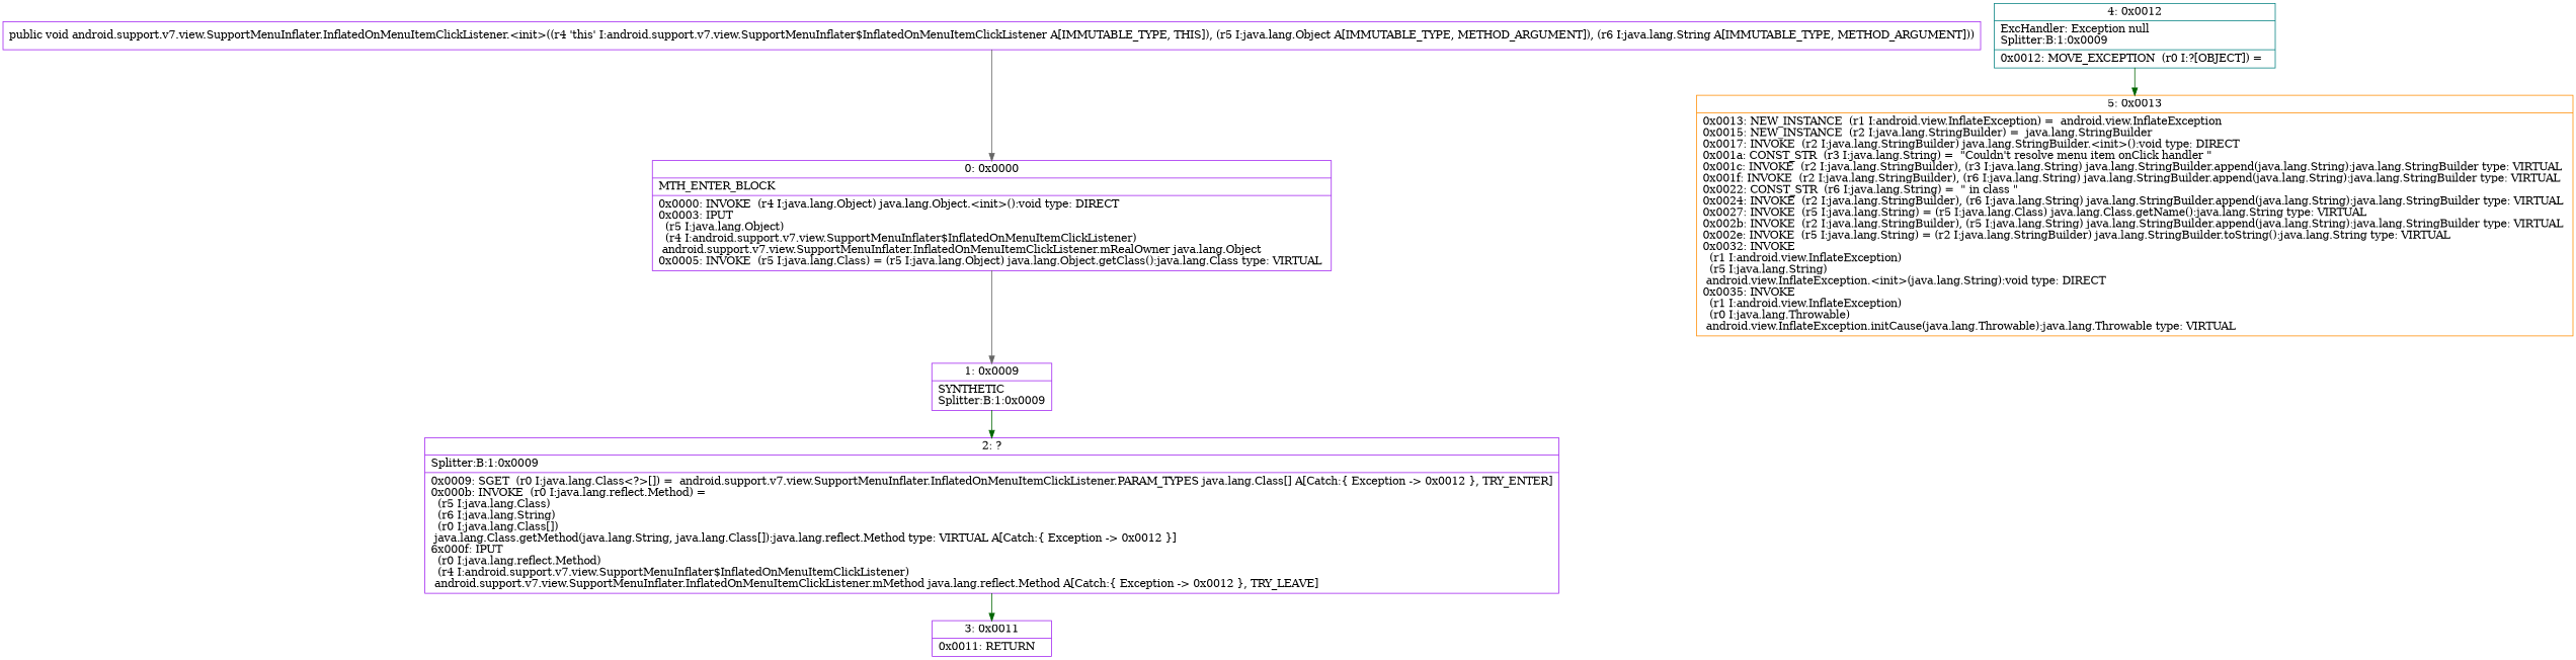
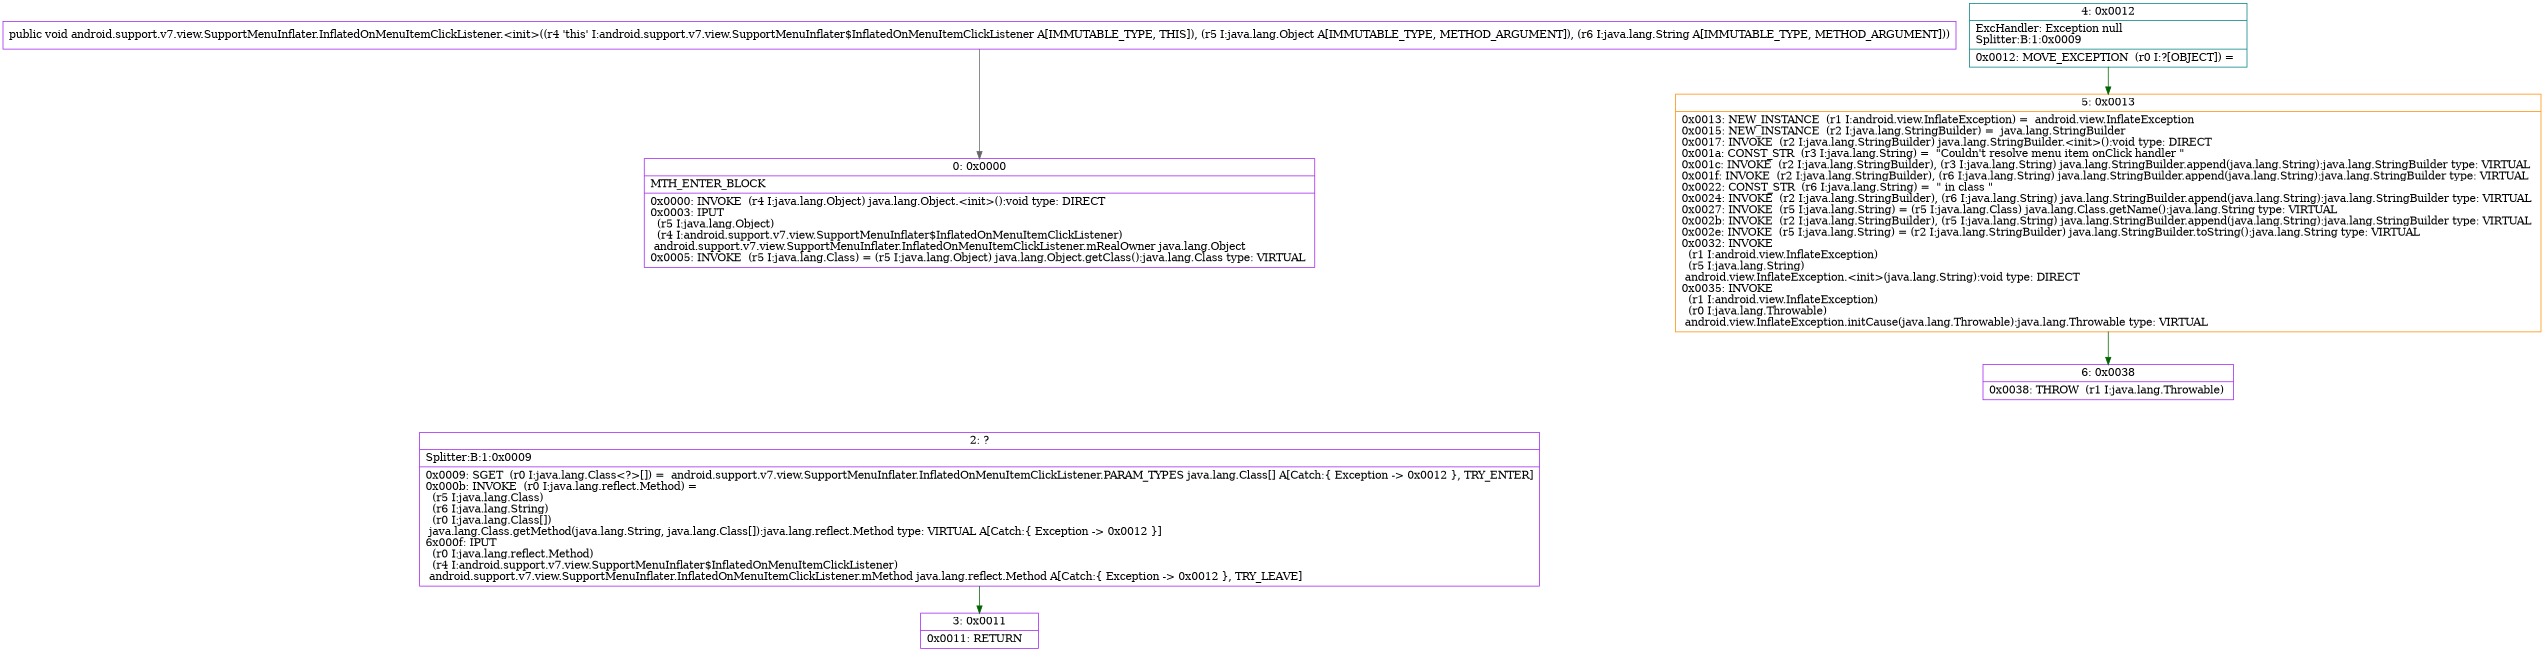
  digraph {
    node [color=purple shape=record]
    edge [color=darkgreen]
    n1 [label="{0\:\ 0x0000|MTH_ENTER_BLOCK\l|0x0000: INVOKE  (r4 I:java.lang.Object) java.lang.Object.\<init\>():void type: DIRECT \l0x0003: IPUT  \l  (r5 I:java.lang.Object)\l  (r4 I:android.support.v7.view.SupportMenuInflater$InflatedOnMenuItemClickListener)\l android.support.v7.view.SupportMenuInflater.InflatedOnMenuItemClickListener.mRealOwner java.lang.Object \l0x0005: INVOKE  (r5 I:java.lang.Class) = (r5 I:java.lang.Object) java.lang.Object.getClass():java.lang.Class type: VIRTUAL \l}"]
-   n2 [label="{1\:\ 0x0009|SYNTHETIC\lSplitter:B:1:0x0009\l}"]
    n3 [label="{2\:\ ?|Splitter:B:1:0x0009\l|0x0009: SGET  (r0 I:java.lang.Class\<?\>[]) =  android.support.v7.view.SupportMenuInflater.InflatedOnMenuItemClickListener.PARAM_TYPES java.lang.Class[] A[Catch:\{ Exception \-\> 0x0012 \}, TRY_ENTER]\l0x000b: INVOKE  (r0 I:java.lang.reflect.Method) = \l  (r5 I:java.lang.Class)\l  (r6 I:java.lang.String)\l  (r0 I:java.lang.Class[])\l java.lang.Class.getMethod(java.lang.String, java.lang.Class[]):java.lang.reflect.Method type: VIRTUAL A[Catch:\{ Exception \-\> 0x0012 \}]\l6x000f: IPUT  \l  (r0 I:java.lang.reflect.Method)\l  (r4 I:android.support.v7.view.SupportMenuInflater$InflatedOnMenuItemClickListener)\l android.support.v7.view.SupportMenuInflater.InflatedOnMenuItemClickListener.mMethod java.lang.reflect.Method A[Catch:\{ Exception \-\> 0x0012 \}, TRY_LEAVE]\l}"]
    n4 [label="{3\:\ 0x0011|0x0011: RETURN   \l}"]
    n5 [color=teal label="{4\:\ 0x0012|ExcHandler: Exception null\lSplitter:B:1:0x0009\l|0x0012: MOVE_EXCEPTION  (r0 I:?[OBJECT]) =  \l}"]
    n6 [color=darkorange label="{5\:\ 0x0013|0x0013: NEW_INSTANCE  (r1 I:android.view.InflateException) =  android.view.InflateException \l0x0015: NEW_INSTANCE  (r2 I:java.lang.StringBuilder) =  java.lang.StringBuilder \l0x0017: INVOKE  (r2 I:java.lang.StringBuilder) java.lang.StringBuilder.\<init\>():void type: DIRECT \l0x001a: CONST_STR  (r3 I:java.lang.String) =  \"Couldn't resolve menu item onClick handler \" \l0x001c: INVOKE  (r2 I:java.lang.StringBuilder), (r3 I:java.lang.String) java.lang.StringBuilder.append(java.lang.String):java.lang.StringBuilder type: VIRTUAL \l0x001f: INVOKE  (r2 I:java.lang.StringBuilder), (r6 I:java.lang.String) java.lang.StringBuilder.append(java.lang.String):java.lang.StringBuilder type: VIRTUAL \l0x0022: CONST_STR  (r6 I:java.lang.String) =  \" in class \" \l0x0024: INVOKE  (r2 I:java.lang.StringBuilder), (r6 I:java.lang.String) java.lang.StringBuilder.append(java.lang.String):java.lang.StringBuilder type: VIRTUAL \l0x0027: INVOKE  (r5 I:java.lang.String) = (r5 I:java.lang.Class) java.lang.Class.getName():java.lang.String type: VIRTUAL \l0x002b: INVOKE  (r2 I:java.lang.StringBuilder), (r5 I:java.lang.String) java.lang.StringBuilder.append(java.lang.String):java.lang.StringBuilder type: VIRTUAL \l0x002e: INVOKE  (r5 I:java.lang.String) = (r2 I:java.lang.StringBuilder) java.lang.StringBuilder.toString():java.lang.String type: VIRTUAL \l0x0032: INVOKE  \l  (r1 I:android.view.InflateException)\l  (r5 I:java.lang.String)\l android.view.InflateException.\<init\>(java.lang.String):void type: DIRECT \l0x0035: INVOKE  \l  (r1 I:android.view.InflateException)\l  (r0 I:java.lang.Throwable)\l android.view.InflateException.initCause(java.lang.Throwable):java.lang.Throwable type: VIRTUAL \l}"]
+   n7 [label="{6\:\ 0x0038|0x0038: THROW  (r1 I:java.lang.Throwable) \l}"]
    n8 [label="{public void android.support.v7.view.SupportMenuInflater.InflatedOnMenuItemClickListener.\<init\>((r4 'this' I:android.support.v7.view.SupportMenuInflater$InflatedOnMenuItemClickListener A[IMMUTABLE_TYPE, THIS]), (r5 I:java.lang.Object A[IMMUTABLE_TYPE, METHOD_ARGUMENT]), (r6 I:java.lang.String A[IMMUTABLE_TYPE, METHOD_ARGUMENT])) }"]
-   n1 -> n2 [color=gray40]
-   n2 -> n3
    n3 -> n4
    n5 -> n6
+   n6 -> n7
    n8 -> n1 [color=gray40]
  }
